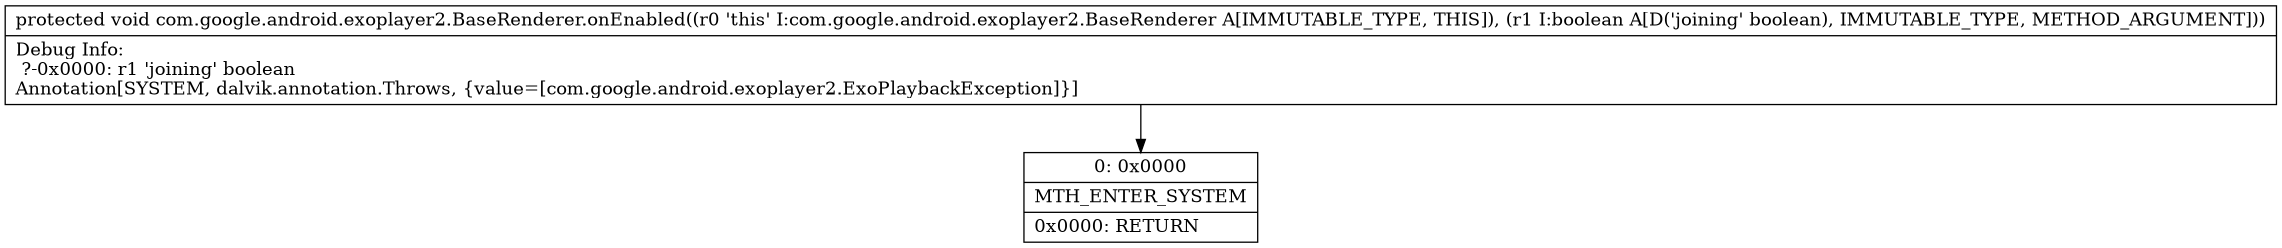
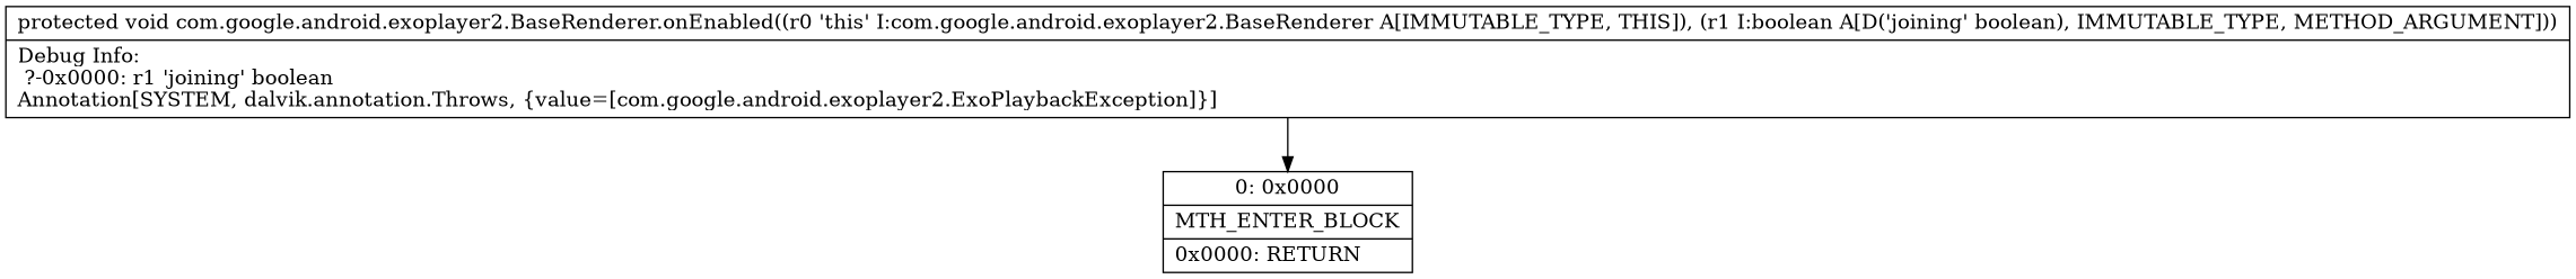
  digraph {
    node [shape=record]
-   n1 [label="{0\:\ 0x0000|MTH_ENTER_SYSTEM\l|0x0000: RETURN   \l}"]
+   n1 [label="{0\:\ 0x0000|MTH_ENTER_BLOCK\l|0x0000: RETURN   \l}"]
    n2 [label="{protected void com.google.android.exoplayer2.BaseRenderer.onEnabled((r0 'this' I:com.google.android.exoplayer2.BaseRenderer A[IMMUTABLE_TYPE, THIS]), (r1 I:boolean A[D('joining' boolean), IMMUTABLE_TYPE, METHOD_ARGUMENT]))  | Debug Info:\l  ?\-0x0000: r1 'joining' boolean\lAnnotation[SYSTEM, dalvik.annotation.Throws, \{value=[com.google.android.exoplayer2.ExoPlaybackException]\}]\l}"]
    n2 -> n1
  }
